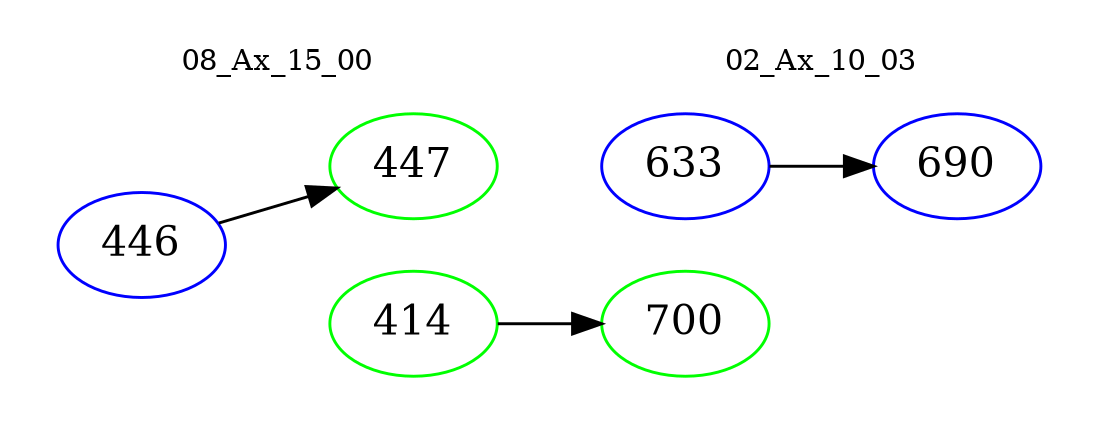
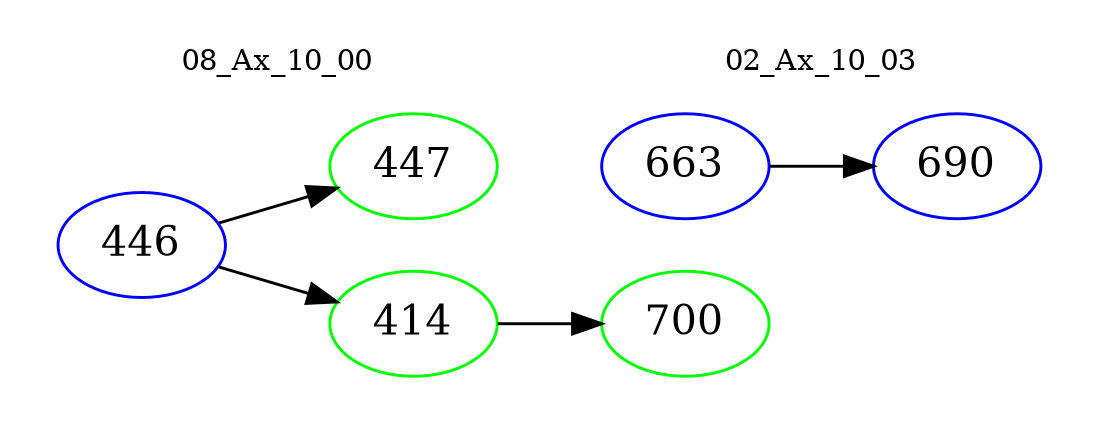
  digraph {
    rankdir=LR
    node [color=blue]
    edge [color=black]
-   n1 [label=633]
+   n1 [label=663]
    n2 [color=green label=700]
    n3 [label=690]
    n4 [label=446]
    n5 [color=green label=414]
    n6 [color=green label=447]
    subgraph cluster_1 {
      color=white
      fontsize=10
      label="02_Ax_10_03"
      n1
      n2
      n3
    }
    subgraph cluster_2 {
      color=white
      fontsize=10
-     label="08_Ax_15_00"
+     label="08_Ax_10_00"
      n4
      n5
      n6
    }
    n1 -> n3
+   n4 -> n5
    n4 -> n6
    n5 -> n2
  }
